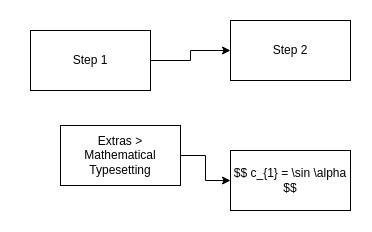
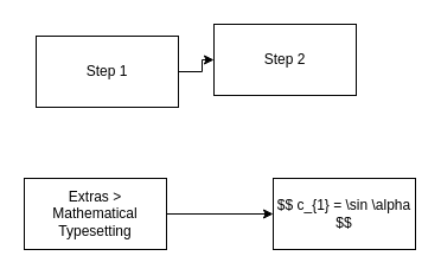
  <mxCell id="0" />
  <mxCell id="1" parent="0" />
  <mxCell id="2" style="edgeStyle=orthogonalEdgeStyle;rounded=0;orthogonalLoop=1;jettySize=auto;html=1;entryX=0;entryY=0.5;entryDx=0;entryDy=0;" edge="1" parent="1" source="3" target="4"><mxGeometry relative="1" as="geometry" /></mxCell>
  <mxCell id="3" value="Step 1" style="rounded=0;whiteSpace=wrap;html=1;" vertex="1" parent="1"><mxGeometry x="30" y="30" width="120" height="60" as="geometry" /></mxCell>
- <mxCell id="4" value="Step 2" style="rounded=0;whiteSpace=wrap;html=1;" vertex="1" parent="1"><mxGeometry x="230" y="20" width="120" height="60" as="geometry" /></mxCell>
+ <mxCell id="4" value="Step 2" style="rounded=0;whiteSpace=wrap;html=1;" vertex="1" parent="1"><mxGeometry x="180" y="20" width="120" height="60" as="geometry" /></mxCell>
  <mxCell id="5" style="edgeStyle=orthogonalEdgeStyle;rounded=0;orthogonalLoop=1;jettySize=auto;html=1;exitX=1;exitY=0.5;exitDx=0;exitDy=0;entryX=0;entryY=0.5;entryDx=0;entryDy=0;" edge="1" parent="1" source="6" target="7"><mxGeometry relative="1" as="geometry" /></mxCell>
- <mxCell id="6" value="Extras &amp;gt; Mathematical Typesetting" style="rounded=0;whiteSpace=wrap;html=1;" vertex="1" parent="1"><mxGeometry x="60" y="125" width="120" height="60" as="geometry" /></mxCell>
+ <mxCell id="6" value="Extras &amp;gt; Mathematical Typesetting" style="rounded=0;whiteSpace=wrap;html=1;" vertex="1" parent="1"><mxGeometry x="20" y="150" width="120" height="60" as="geometry" /></mxCell>
  <mxCell id="7" value="$$ c_{1} = \sin \alpha $$" style="rounded=0;whiteSpace=wrap;html=1;" vertex="1" parent="1"><mxGeometry x="230" y="150" width="120" height="60" as="geometry" /></mxCell>
